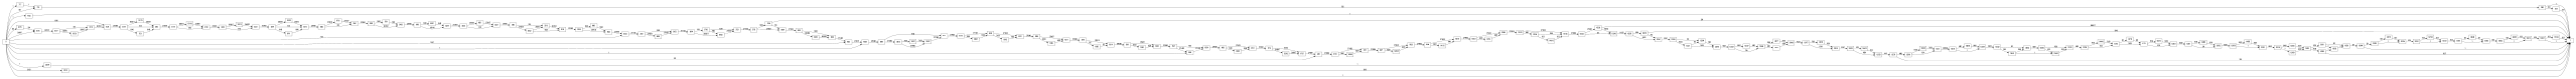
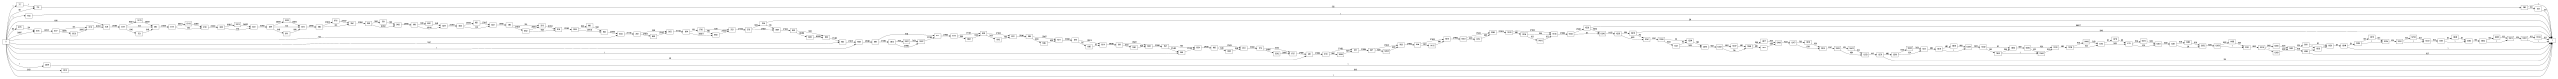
  digraph {
    fontname="Roboto Condensed"
    rankdir=LR
    node [fontname="Roboto Condensed" shape=rectangle]
    edge [fontname="Roboto Condensed"]
    777
    778
    1982
    1
    8701
    3075
    3076
    3077
    3118
    15153
    3128
    3139
    n13 [label=3360]
    8721
    15173
    3178
    3199
    15193
    3220
    3241
    15213
    3289
    3310
    8741
    15233
    3340
    3361
    8761
    3382
    3403
    8781
    3418
    3439
    8801
    3446
    n36 [label=3427]
    8821
    3492
    8822
    3513
    3514
    3598
    3622
    8865
    3624
    n46 [label=2631]
    3652
    8885
    3694
    3700
    8900
    3721
    3735
    3764
    8989
    8991
    9065
    13813
    7925
    9066
    9088
    9095
    9122
    13816
    9179
    13837
    13927
    9200
    13947
    9221
    13967
    9248
    9277
    13867
    9293
    9314
    13887
    9319
    9340
    13907
    9527
    9546
    9554
    9665
    9701
    14028
    9716
    9737
    15292
    9741
    9770
    9791
    14048
    9875
    9923
    14095
    9994
    10015
    14115
    10021
    10060
    14153
    10102
    10126
    14156
    10222
    14610
    10226
    10243
    10259
    10278
    12261
    12263
    12272
    12284
    12259
    12293
    12347
    12389
    14257
    12447
    14277
    12468
    12477
    12519
    14318
    12532
    12553
    14670
    12576
    12593
    12614
    14338
    12618
    12639
    14358
    12642
    12657
    14364
    12690
    14382
    12702
    12708
    12750
    14443
    12771
    14718
    12801
    14472
    12831
    12852
    14492
    12858
    12912
    14545
    12918
    12939
    14565
    13002
    13011
    14590
    13032
    13038
    13044
    13209
    13236
    14770
    13251
    13272
    14790
    13293
    13353
    14849
    13362
    13413
    14899
    13497
    15104
    17273
    0
    777 -> 778 [label=1]
    778 -> 1982 [label=582]
    1982 -> 1 [label=1]
    1982 -> 8701 [label=581]
    8701 -> 1 [label=581]
    3075 -> 3076 [label=324]
    3076 -> 3077 [label=269141]
    3077 -> 3118 [label=324]
    3077 -> 15153 [label=268817]
    3118 -> 3128 [label=269141]
    15153 -> 3118 [label=268817]
    3128 -> 3139 [label=270981]
    3139 -> n13 [label=324]
    3139 -> 8721 [label=1840]
    3139 -> 15173 [label=268817]
    n13 -> 3178 [label=270981]
    8721 -> n13 [label=1840]
    15173 -> n13 [label=268817]
    3178 -> 3199 [label=2164]
    3178 -> 15193 [label=268817]
    3199 -> 3220 [label=270981]
    15193 -> 3199 [label=268817]
    3220 -> 3241 [label=2164]
    3220 -> 15213 [label=268817]
    3241 -> 3289 [label=270981]
    15213 -> 3241 [label=268817]
    3289 -> 3310 [label=324]
    3289 -> 8741 [label=1840]
    3289 -> 15233 [label=268817]
    3310 -> 3340 [label=270981]
    8741 -> 3310 [label=1840]
    15233 -> 3310 [label=268817]
    3340 -> 3361 [label=324]
    3340 -> 8761 [label=270657]
    3361 -> 3382 [label=270981]
    8761 -> 3361 [label=270657]
    3382 -> 3403 [label=269141]
    3382 -> 8781 [label=1840]
    3403 -> 3418 [label=270981]
    8781 -> 3403 [label=1840]
    3418 -> 3439 [label=269141]
    3418 -> 8801 [label=1840]
    3439 -> 3446 [label=270981]
    8801 -> 3439 [label=1840]
    3446 -> n36 [label=324]
    3446 -> 8821 [label=270657]
    n36 -> 3492 [label=270981]
    8821 -> n36 [label=270657]
    3492 -> 8822 [label=270657]
    3492 -> 3513 [label=324]
    8822 -> 3513 [label=268817]
    8822 -> 3514 [label=1840]
    3513 -> 3514 [label=269141]
    3514 -> 3598 [label=270981]
    3598 -> 3622 [label=269141]
    3598 -> 8865 [label=1840]
    3622 -> 3624 [label=270981]
    8865 -> 3622 [label=1840]
    3624 -> n46 [label=271746]
    n46 -> 3652 [label=1089]
    n46 -> 8885 [label=270657]
    3652 -> 3694 [label=271746]
    8885 -> 3652 [label=270657]
    3694 -> 3700 [label=2929]
    3694 -> 8900 [label=268817]
    3700 -> 8900 [label=1840]
    3700 -> 3721 [label=1089]
    8900 -> 3721 [label=270657]
    3721 -> 3735 [label=271746]
    3735 -> 3764 [label=1089]
    3735 -> 8989 [label=270657]
    3764 -> 1 [label=324]
    3764 -> 8989 [label=765]
    8989 -> 8991 [label=271422]
    8991 -> 9065 [label=1840]
    8991 -> 13813 [label=269582]
    9065 -> 9066 [label=271422]
    13813 -> 9065 [label=269582]
    7925 -> 1 [label=1]
    9066 -> 9088 [label=279079]
    9088 -> 9095 [label=279080]
    9095 -> 9122 [label=1840]
    9095 -> 13816 [label=277240]
    9122 -> 9179 [label=279080]
    13816 -> 13837 [label=269582]
    13816 -> 13927 [label=7658]
    9179 -> 9200 [label=271422]
    9179 -> 13947 [label=7658]
    13837 -> 9122 [label=277240]
    13927 -> 13837 [label=7658]
    9200 -> 9221 [label=271422]
    9200 -> 13967 [label=7658]
    13947 -> 9200 [label=7658]
    9221 -> 9248 [label=279080]
    13967 -> 9221 [label=7658]
    9248 -> 9277 [label=270657]
    9248 -> 13867 [label=8423]
    9277 -> 9293 [label=279080]
    13867 -> 9277 [label=8423]
    9293 -> 9314 [label=278315]
    9293 -> 13887 [label=765]
    9314 -> 9319 [label=299080]
    13887 -> 9314 [label=765]
    9319 -> 9340 [label=270657]
    9319 -> 13907 [label=8423]
    9340 -> 9527 [label=279080]
    13907 -> 9340 [label=8423]
    9527 -> 9546 [label=271422]
    9527 -> 9554 [label=7658]
    9546 -> 9554 [label=271423]
    9554 -> 9665 [label=279081]
    9665 -> 9701 [label=271423]
    9665 -> 14028 [label=7658]
    9701 -> 9716 [label=279081]
    14028 -> 9701 [label=7658]
    9716 -> 9737 [label=10264]
    9716 -> 15292 [label=268817]
    9737 -> 9741 [label=279081]
    15292 -> 9737 [label=268817]
    9741 -> 9770 [label=279904]
    9770 -> 9791 [label=271423]
    9770 -> 14048 [label=8481]
    9791 -> 9875 [label=279904]
    14048 -> 9791 [label=8481]
    9875 -> 9923 [label=271423]
    9875 -> 14095 [label=8481]
    9923 -> 9994 [label=279904]
    14095 -> 9923 [label=8481]
    9994 -> 10015 [label=271423]
    9994 -> 14115 [label=8481]
    10015 -> 10021 [label=279904]
    14115 -> 10015 [label=8481]
    10021 -> 10060 [label=271423]
    10021 -> 14153 [label=8481]
    10060 -> 10102 [label=279904]
    14153 -> 10060 [label=8481]
    10102 -> 10126 [label=271423]
    10102 -> 14156 [label=8481]
    10126 -> 10222 [label=279904]
    14156 -> 10126 [label=7658]
    14156 -> 14610 [label=823]
    10222 -> 10226 [label=279081]
    10222 -> 10243 [label=823]
    14610 -> 10126 [label=823]
    10226 -> 1 [label=268817]
    10226 -> 10243 [label=10264]
    10243 -> 10259 [label=11087]
    10259 -> 10278 [label=2606]
    10259 -> 12261 [label=8481]
    10278 -> 1 [label=1840]
    10278 -> 12261 [label=766]
    12261 -> 12263 [label=9247]
    12263 -> 12272 [label=8424]
    12263 -> 12284 [label=823]
    12272 -> 12284 [label=766]
    12272 -> 12293 [label=7658]
    12284 -> 12293 [label=1589]
    12259 -> 1 [label=1]
    12293 -> 12347 [label=9247]
    12347 -> 12389 [label=766]
    12347 -> 14257 [label=8481]
    12389 -> 12447 [label=9247]
    12389 -> 14277 [label=7658]
    14257 -> 12389 [label=8481]
    12447 -> 12468 [label=1589]
    14277 -> 12468 [label=7658]
    12468 -> 12477 [label=9247]
    12477 -> 12519 [label=1589]
    12477 -> 14318 [label=7658]
    12519 -> 12532 [label=9247]
    14318 -> 12519 [label=7658]
    12532 -> 12553 [label=8424]
    12532 -> 14670 [label=823]
    12553 -> 12576 [label=9247]
    14670 -> 12553 [label=823]
    12576 -> 1 [label=765]
    12576 -> 12593 [label=8482]
    12593 -> 12614 [label=824]
    12593 -> 14338 [label=7658]
-   12614 -> 12618 [label=269582]
+   12614 -> 12618 [label=8482]
    14338 -> 12614 [label=7658]
    12618 -> 12639 [label=1]
    12618 -> 14358 [label=8481]
    12639 -> 12642 [label=8482]
    14358 -> 12639 [label=8481]
    12642 -> 12657 [label=7659]
    12642 -> 14364 [label=823]
    12657 -> 14364 [label=7658]
    12657 -> 12690 [label=1]
    14364 -> 14382 [label=8481]
    12690 -> 12702 [label=824]
    14382 -> 12690 [label=823]
    14382 -> 12702 [label=7658]
    12702 -> 12708 [label=8482]
    12708 -> 12750 [label=824]
    12708 -> 14443 [label=7658]
    12750 -> 12771 [label=7659]
    12750 -> 14718 [label=823]
    14443 -> 12750 [label=7658]
    12771 -> 12801 [label=824]
    12771 -> 14472 [label=7658]
    14718 -> 12771 [label=823]
    12801 -> 12831 [label=8482]
    14472 -> 12801 [label=7658]
    12831 -> 12852 [label=824]
    12831 -> 14492 [label=7658]
    12852 -> 12858 [label=8482]
    14492 -> 12852 [label=7658]
    12858 -> 12912 [label=1]
    12858 -> 14545 [label=8481]
    12912 -> 12918 [label=8482]
    14545 -> 12912 [label=8481]
    12918 -> 12939 [label=1]
    12918 -> 14565 [label=8481]
    12939 -> 13002 [label=8482]
    14565 -> 13002 [label=8481]
    13002 -> 13011 [label=824]
    13002 -> 14590 [label=7658]
    13011 -> 13032 [label=1]
    13011 -> 13038 [label=823]
    14590 -> 1 [label=7657]
    14590 -> 13032 [label=1]
    13032 -> 13038 [label=2]
    13038 -> 13044 [label=825]
    13044 -> 1 [label=1]
    13044 -> 13209 [label=824]
    13209 -> 13236 [label=1]
    13209 -> 14770 [label=823]
    13236 -> 13251 [label=824]
    14770 -> 13236 [label=823]
    13251 -> 13272 [label=1]
    13251 -> 14790 [label=823]
    13272 -> 13293 [label=824]
    14790 -> 13272 [label=823]
    13293 -> 13353 [label=1]
    13293 -> 14849 [label=823]
    13353 -> 13362 [label=824]
    14849 -> 13353 [label=823]
    13362 -> 13413 [label=1]
    13362 -> 14899 [label=823]
    13413 -> 13497 [label=824]
    14899 -> 13413 [label=823]
    13497 -> 1 [label=1]
    13497 -> 15104 [label=823]
    15104 -> 1 [label=823]
    17273 -> 1 [label=2663]
    0 -> 777 [label=1]
    0 -> 778 [label=581]
    0 -> 1 [label=1]
    0 -> 3075 [label=324]
    0 -> 3076 [label=268817]
    0 -> 3128 [label=1840]
    0 -> 3624 [label=765]
    0 -> 7925 [label=1]
    0 -> 9066 [label=7657]
    0 -> 9088 [label=1]
    0 -> 9546 [label=1]
    0 -> 9741 [label=823]
    0 -> 12259 [label=1]
    0 -> 17273 [label=2663]
  }
